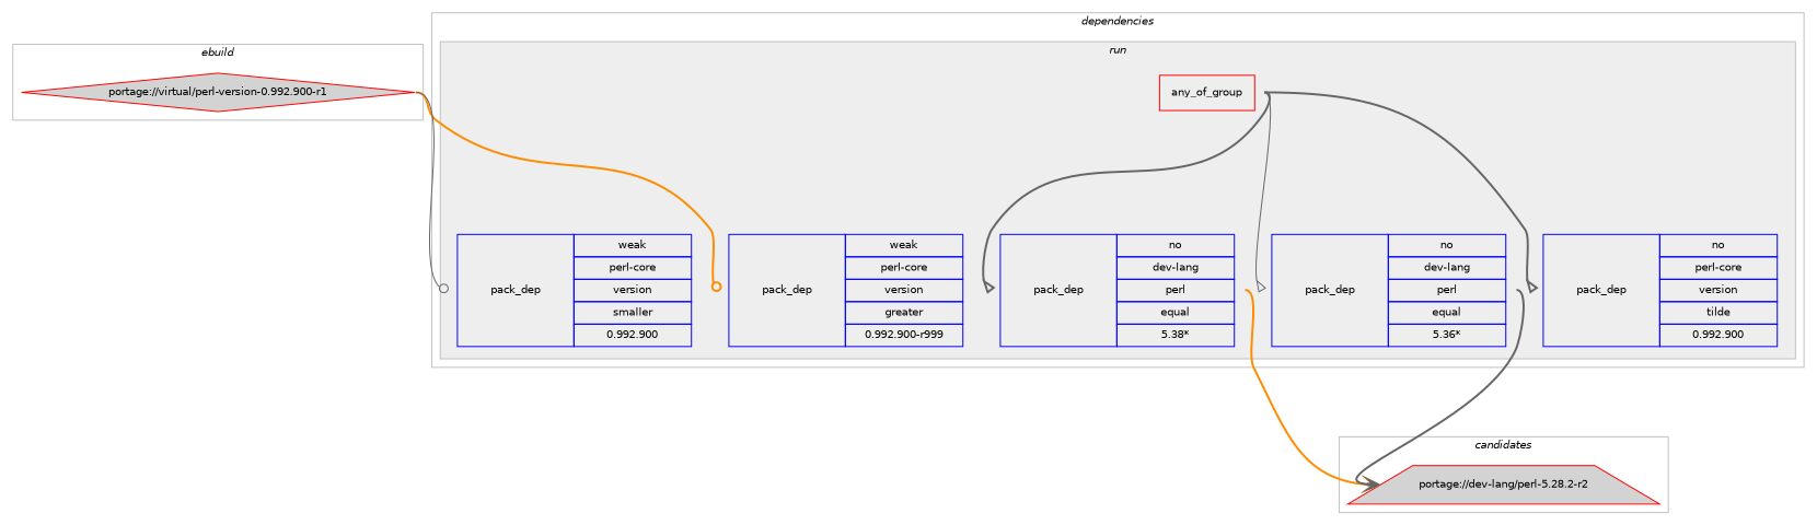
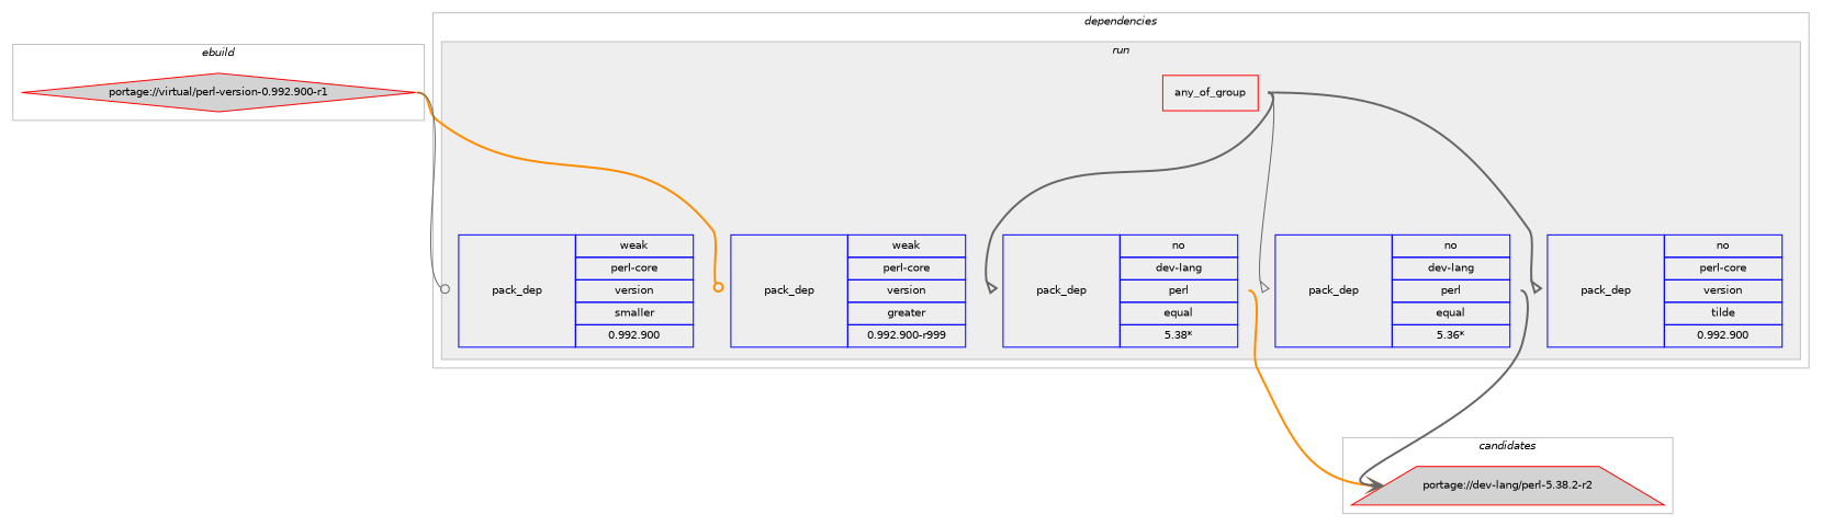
  digraph {
    compound=true
    concentrate=true
    fontname=Helvetica
    fontsize=10
    newrank=true
    rankdir=TB
    ranksep=1.5
    node [color=blue fontname=Helvetica fontsize=10 shape=none]
    edge [arrowhead=oinv color=gray40 headport=w style=bold tailport=e weight=20]
    n1 [color=red fillcolor=lightgrey label="portage://virtual/perl-version-0.992.900-r1" shape=diamond style=filled width=4]
    n2 [label=<<TABLE BORDER="0" CELLBORDER="1" CELLSPACING="0" CELLPADDING="4" WIDTH="220"><TR><TD ROWSPAN="6" CELLPADDING="30">pack_dep</TD></TR><TR><TD WIDTH="110">no</TD></TR><TR><TD>dev-lang</TD></TR><TR><TD>perl</TD></TR><TR><TD>equal</TD></TR><TR><TD>5.38*</TD></TR></TABLE>>]
    n3 [label=<<TABLE BORDER="0" CELLBORDER="1" CELLSPACING="0" CELLPADDING="4" WIDTH="220"><TR><TD ROWSPAN="6" CELLPADDING="30">pack_dep</TD></TR><TR><TD WIDTH="110">no</TD></TR><TR><TD>dev-lang</TD></TR><TR><TD>perl</TD></TR><TR><TD>equal</TD></TR><TR><TD>5.36*</TD></TR></TABLE>>]
    n4 [label=<<TABLE BORDER="0" CELLBORDER="1" CELLSPACING="0" CELLPADDING="4" WIDTH="220"><TR><TD ROWSPAN="6" CELLPADDING="30">pack_dep</TD></TR><TR><TD WIDTH="110">no</TD></TR><TR><TD>perl-core</TD></TR><TR><TD>version</TD></TR><TR><TD>tilde</TD></TR><TR><TD>0.992.900</TD></TR></TABLE>>]
    n5 [color=red label=<<TABLE BORDER="0" CELLBORDER="1" CELLSPACING="0" CELLPADDING="4"><TR><TD CELLPADDING="10">any_of_group</TD></TR></TABLE>>]
    n6 [label=<<TABLE BORDER="0" CELLBORDER="1" CELLSPACING="0" CELLPADDING="4" WIDTH="220"><TR><TD ROWSPAN="6" CELLPADDING="30">pack_dep</TD></TR><TR><TD WIDTH="110">weak</TD></TR><TR><TD>perl-core</TD></TR><TR><TD>version</TD></TR><TR><TD>greater</TD></TR><TR><TD>0.992.900-r999</TD></TR></TABLE>>]
    n7 [label=<<TABLE BORDER="0" CELLBORDER="1" CELLSPACING="0" CELLPADDING="4" WIDTH="220"><TR><TD ROWSPAN="6" CELLPADDING="30">pack_dep</TD></TR><TR><TD WIDTH="110">weak</TD></TR><TR><TD>perl-core</TD></TR><TR><TD>version</TD></TR><TR><TD>smaller</TD></TR><TR><TD>0.992.900</TD></TR></TABLE>>]
-   n8 [color=red fillcolor=lightgrey label="portage://dev-lang/perl-5.28.2-r2" shape=trapezium style=filled width=4]
+   n8 [color=red fillcolor=lightgrey label="portage://dev-lang/perl-5.38.2-r2" shape=trapezium style=filled width=4]
    subgraph cluster_1 {
      color=gray
      label=<<i>ebuild</i>>
      rank=same
      n1
    }
    subgraph cluster_2 {
      color=gray
      label=<<i>dependencies</i>>
      subgraph cluster_3 {
        color=gray
        fillcolor="#eeeeee"
        label=<<i>compile</i>>
        style=filled
      }
      subgraph cluster_4 {
        color=gray
        fillcolor="#eeeeee"
        label=<<i>compile and run</i>>
        style=filled
      }
      subgraph cluster_5 {
        color=gray
        fillcolor="#eeeeee"
        label=<<i>run</i>>
        style=filled
        subgraph sub_6 {
          color=gray
          fillcolor="#eeeeee"
          label=<<i>run</i>>
          style=filled
          n5
          subgraph sub_7 {
            color=gray
            fillcolor="#eeeeee"
            label=<<i>run</i>>
            style=filled
            n2
          }
          subgraph sub_8 {
            color=gray
            fillcolor="#eeeeee"
            label=<<i>run</i>>
            style=filled
            n3
          }
          subgraph sub_9 {
            color=gray
            fillcolor="#eeeeee"
            label=<<i>run</i>>
            style=filled
            n4
          }
        }
        subgraph sub_10 {
          color=gray
          fillcolor="#eeeeee"
          label=<<i>run</i>>
          style=filled
          n6
        }
        subgraph sub_11 {
          color=gray
          fillcolor="#eeeeee"
          label=<<i>run</i>>
          style=filled
          n7
        }
      }
    }
    subgraph cluster_12 {
      color=gray
      label=<<i>candidates</i>>
      rank=same
      subgraph sub_13 {
        color=black
        label=<<i>candidates</i>>
        nodesep=1
        rank=same
        n8
      }
      subgraph sub_14 {
        color=black
        label=<<i>candidates</i>>
        nodesep=1
        rank=same
        n8
      }
      subgraph sub_15 {
        color=black
        label=<<i>candidates</i>>
        nodesep=1
        rank=same
      }
      subgraph sub_16 {
        color=black
        label=<<i>candidates</i>>
        nodesep=1
        rank=same
      }
      subgraph sub_17 {
        color=black
        label=<<i>candidates</i>>
        nodesep=1
        rank=same
      }
    }
    n1 -> n6 [arrowhead=odot color=darkorange]
    n1 -> n7 [arrowhead=odot style=solid]
    n2 -> n8 [arrowhead=vee color=darkorange weight=100]
    n3 -> n8 [arrowhead=vee weight=100]
    n5 -> n2
    n5 -> n3 [style=solid]
    n5 -> n4
  }
